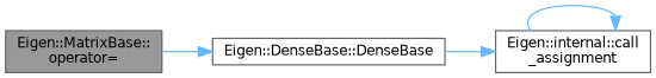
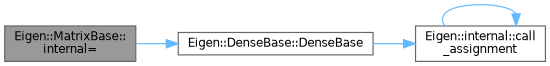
  digraph {
    rankdir=LR
    node [color=grey40 fillcolor=white fontname=Helvetica fontsize=10 shape=box style=filled]
    edge [color=steelblue1 fontname=Helvetica fontsize=10 labelfontname=Helvetica labelfontsize=10 style=solid]
-   n1 [color=gray40 fillcolor=grey60 fontcolor=black height=0.2 label="Eigen::MatrixBase::\loperator=" width=0.4]
+   n1 [color=gray40 fillcolor=grey60 fontcolor=black height=0.2 label="Eigen::MatrixBase::\linternal=" width=0.4]
    n2 [height=0.2 label="Eigen::DenseBase::DenseBase" width=0.4]
    n3 [height=0.2 label="Eigen::internal::call\l_assignment" width=0.4]
    n1 -> n2
    n2 -> n3
    n3 -> n3
  }
